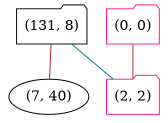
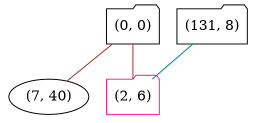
  graph {
    node [color=black shape=folder]
    edge [color=brown weight=1]
    n1 [label="(7, 40)" shape=ellipse]
    "(131, 8)"
-   "(2, 2)" [color=deeppink]
-   "(0, 0)" [color=deeppink]
-   "(131, 8)" -- n1
+   "(2, 2)" [color=deeppink label="(2, 6)"]
+   "(0, 0)"
+   "(0, 0)" -- n1
    "(131, 8)" -- "(2, 2)" [color=teal]
    "(0, 0)" -- "(2, 2)" [weight=4]
  }
